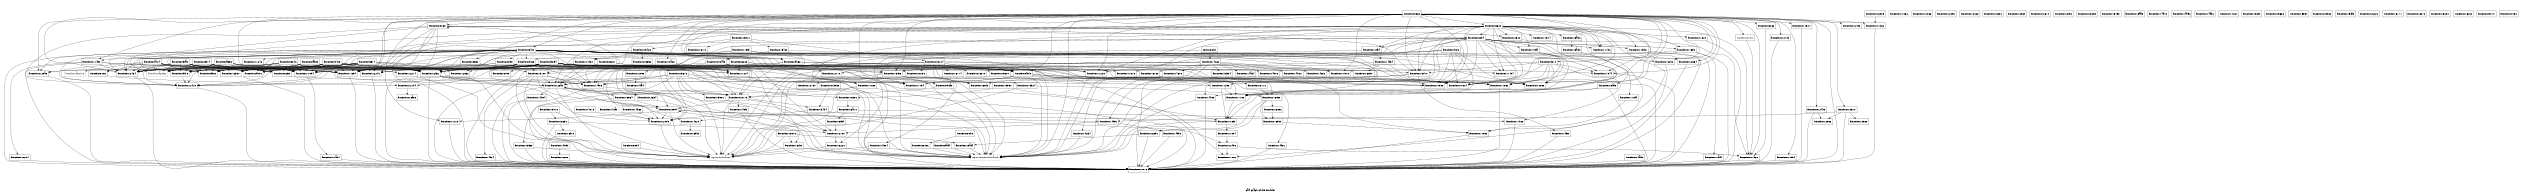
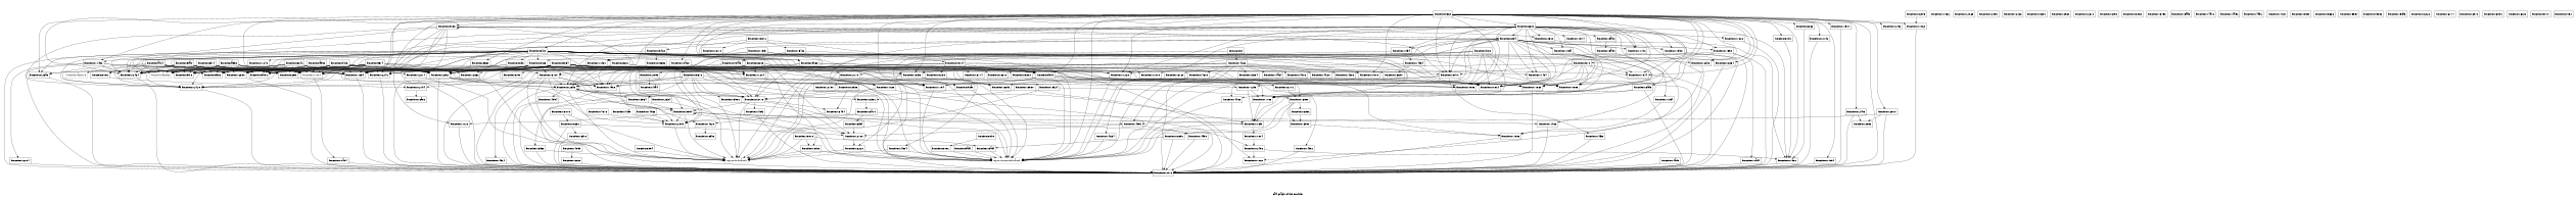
  digraph {
    label="Call graph of the module."
    node [shape=record]
    n1 [label="{function_114e4}"]
    n2 [label="{function_11bc8}"]
    n3 [label="{function_1207c}"]
    n4 [label="{function_11574}"]
    n5 [label="{function_115f4}"]
    n6 [label="{function_116f0}"]
    n7 [label="{function_117ec}"]
    n8 [label="{function_11804}"]
    n9 [color=gray50 fontcolor=gray50 label="{__pseudo_cond_branch}"]
    n10 [label="{function_1249c}"]
    n11 [label="{function_11c1c}"]
    n12 [label="{function_121b4}"]
    n13 [label="{function_16a8c}"]
    n14 [label="{function_119ec}"]
    n15 [label="{function_11a20}"]
    n16 [label="{function_11c54}"]
    n17 [label="{function_dbd0}"]
    n18 [label="{function_108c4}"]
    n19 [label="{function_108e8}"]
    n20 [label="{function_10988}"]
    n21 [label="{function_11194}"]
    n22 [label="{function_12190}"]
    n23 [label="{function_dca0}"]
    n24 [label="{function_13718}"]
    n25 [color=gray50 fontcolor=gray50 label="{__pseudo_branch}"]
    n26 [label="{function_13994}"]
    n27 [label="{function_134b4}"]
    n28 [label="{function_14efc}"]
    n29 [label="{function_11228}"]
    n30 [label="{function_db68}"]
    n31 [label="{function_11818}"]
    n32 [label="{function_118c0}"]
-   n33 [label="{function_118d4}"]
+   n33 [label="{function_118d4}" fontcolor=gray50]
    n34 [label="{function_12098}"]
    n35 [label="{function_11a54}"]
    n36 [label="{function_14fa4}"]
    n37 [label="{function_dcc8}"]
    n38 [label="{function_11a88}"]
    n39 [label="{function_1224c}"]
    n40 [label="{function_11978}"]
    n41 [label="{function_1236c}"]
    n42 [label="{function_123a8}"]
    n43 [label="{function_12464}"]
    n44 [label="{function_12fcc}"]
    n45 [label="{function_13100}"]
    n46 [label="{function_13d70}"]
    n47 [label="{function_db0c}"]
    n48 [label="{function_126ac}"]
    n49 [label="{function_120d0}"]
    n50 [label="{function_12180}"]
    n51 [label="{function_14f64}"]
    n52 [label="{function_149fc}"]
    n53 [label="{function_14f30}"]
    n54 [label="{function_11c88}"]
    n55 [color=gray50 label="{function_11d6c}"]
    n56 [label="{function_11d80}"]
    n57 [label="{function_12634}"]
    n58 [label="{function_13564}"]
    n59 [label="{function_14994}"]
    n60 [label="{function_14c20}"]
    n61 [label="{function_1182c}"]
    n62 [label="{function_11e50}"]
    n63 [label="{function_11af4}"]
    n64 [label="{function_14bc8}"]
    n65 [label="{function_121dc}"]
-   n66 [label="{function_e1d0}" fontcolor=gray50]
+   n66 [label="{function_e1d0}"]
    n67 [label="{function_e1f8}"]
    n68 [label="{function_e2c0}"]
    n69 [label="{function_11204}"]
    n70 [label="{function_11ef8}"]
    n71 [label="{function_11860}"]
    n72 [label="{function_11f94}"]
    n73 [label="{function_14b34}"]
    n74 [label="{function_12170}"]
    n75 [label="{function_166b0}"]
    n76 [label="{function_12214}"]
    n77 [label="{function_12284}"]
    n78 [label="{function_11b60}"]
    n79 [label="{function_12068}"]
    n80 [label="{function_e420}"]
    n81 [label="{function_122bc}"]
    n82 [label="{function_1124c}"]
    n83 [label="{function_12334}"]
    n84 [label="{function_11944}"]
    n85 [label="{function_11450}"]
    n86 [label="{function_123e0}"]
    n87 [label="{function_12420}"]
    n88 [label="{function_13cb8}"]
    n89 [color=gray50 fontcolor=gray50 label="{llvm_bswap_i32}"]
    n90 [label="{function_bf78}"]
    n91 [label="{function_bfc8}"]
    n92 [label="{function_16220}"]
    n93 [label="{function_14584}"]
    n94 [label="{function_14fec}"]
    n95 [label="{function_12090}"]
    n96 [label="{function_11b94}"]
    n97 [label="{function_112b8}"]
    n98 [label="{function_120c8}"]
    n99 [label="{function_10a28}"]
    n100 [label="{function_113f4}"]
    n101 [label="{function_11904}"]
    n102 [label="{function_111bc}"]
    n103 [label="{function_12300}"]
    n104 [label="{function_119b8}"]
    n105 [label="{function_13cb0}"]
    n106 [label="{function_13af8}"]
    n107 [label="{function_124b8}"]
    n108 [label="{function_125ec}"]
    n109 [label="{function_124fc}"]
    n110 [label="{function_12510}"]
-   n111 [label="{function_125c8}"]
    n112 [label="{function_14fb8}"]
    n113 [label="{function_125c0}"]
    n114 [label="{function_12610}"]
    n115 [label="{function_13f68}"]
    n116 [label="{function_16bbc}"]
    n117 [label="{function_12fb0}"]
    n118 [label="{function_130e8}"]
    n119 [label="{function_13498}"]
    n120 [label="{function_13938}"]
    n121 [label="{function_13aa8}"]
    n122 [label="{function_13abc}"]
    n123 [label="{function_13adc}"]
    n124 [label="{function_13e1c}"]
    n125 [label="{function_15104}"]
    n126 [label="{function_1542c}"]
    n127 [label="{function_15460}"]
    n128 [label="{function_16710}"]
    n129 [label="{function_15b24}"]
    n130 [label="{function_15c00}"]
    n131 [label="{function_16050}"]
    n132 [label="{function_16730}"]
    n133 [label="{function_16774}"]
    n134 [label="{function_16810}"]
    n135 [label="{function_168fc}"]
    n136 [label="{function_154a8}"]
    n137 [label="{function_1565c}"]
    n138 [label="{function_14600}"]
    n139 [label="{function_14654}"]
    n140 [label="{function_146c0}"]
    n141 [label="{function_14ac4}"]
    n142 [label="{function_14b0c}"]
    n143 [label="{function_14b20}"]
    n144 [label="{function_14c8c}"]
    n145 [label="{function_167c0}"]
    n146 [label="{function_16b84}"]
    n147 [label="{function_14a78}"]
    n148 [label="{function_14a9c}"]
    n149 [label="{function_14abc}"]
    n150 [label="{function_14ad8}"]
    n151 [label="{function_14c84}"]
    n152 [color=gray50 label="{function_14ca0}"]
    n153 [label="{function_14d6c}"]
    n154 [label="{function_14e18}"]
    n155 [label="{function_14ed0}"]
    n156 [label="{function_16c08}"]
    n157 [label="{function_15018}"]
    n158 [label="{function_16c3c}"]
    n159 [label="{function_16f78}"]
    n160 [label="{function_150f0}"]
    n161 [label="{function_1617c}"]
    n162 [label="{function_16d80}"]
    n163 [label="{function_16e8c}"]
    n164 [label="{function_16ebc}"]
    n165 [label="{function_15cbc}"]
    n166 [label="{function_1567c}"]
    n167 [label="{function_1563c}"]
    n168 [label="{function_159ec}"]
    n169 [label="{function_169ec}"]
    n170 [label="{function_16a10}"]
    n171 [label="{function_15950}"]
    n172 [label="{function_159e4}"]
    n173 [label="{function_15af4}"]
    n174 [label="{function_15bec}"]
    n175 [label="{function_15ca8}"]
    n176 [label="{function_15e18}"]
    n177 [label="{function_1602c}"]
    n178 [label="{function_16174}"]
    n179 [label="{function_16f54}"]
    n180 [label="{function_16b7c}"]
    n181 [label="{function_16bb0}"]
    n182 [label="{function_16c00}"]
    n183 [label="{function_16dd8}"]
    n184 [color=gray50 fontcolor=gray50 label="{llvm_bswap_i16}"]
    n185 [label="{function_8094}"]
    n186 [label="{function_80b0}"]
    n187 [label="{function_80ec}"]
    n188 [label="{entry_point}"]
    n189 [label="{function_8190}"]
    n190 [label="{function_81ec}"]
    n191 [label="{function_8258}"]
    n192 [label="{function_82c8}"]
    n193 [label="{function_8560}"]
    n194 [label="{function_884c}"]
    n195 [label="{function_8f14}"]
    n196 [label="{function_9574}"]
    n197 [label="{function_9da0}"]
    n198 [label="{function_a4c4}"]
    n199 [label="{function_ab9c}"]
    n200 [label="{function_ae5c}"]
    n201 [label="{function_b428}"]
    n202 [label="{function_b894}"]
    n203 [label="{function_c06c}"]
    n204 [label="{function_c094}"]
    n205 [label="{function_c600}"]
    n206 [label="{function_d070}"]
    n207 [label="{function_d088}"]
    n208 [label="{function_d1e0}"]
    n209 [label="{function_d1ec}"]
    n210 [label="{function_d270}"]
    n211 [label="{function_d360}"]
    n212 [label="{function_daf4}"]
    n2 -> n3
    n5 -> n6
    n5 -> n7
    n6 -> n8
    n6 -> n9
    n7 -> n6
    n8 -> n10
    n10 -> n15
    n10 -> n32
    n11 -> n3
    n12 -> n13
    n14 -> n3
    n15 -> n3
    n16 -> n3
    n17 -> n7
    n17 -> n18
    n17 -> n19
    n17 -> n20
    n17 -> n21
    n17 -> n22
-   n38 -> n9
+   n21 -> n9
    n23 -> n9
    n23 -> n24
    n24 -> n9
    n24 -> n25
    n24 -> n26
    n24 -> n27
    n24 -> n28
    n26 -> n9
    n26 -> n10
    n26 -> n11
    n26 -> n25
    n26 -> n26
    n26 -> n49
    n26 -> n52
    n27 -> n6
    n27 -> n60
    n28 -> n3
    n29 -> n9
    n30 -> n31
    n30 -> n32
    n30 -> n33
    n30 -> n34
    n33 -> n35
    n34 -> n36
    n35 -> n3
    n37 -> n9
    n37 -> n16
    n37 -> n21
    n37 -> n24
    n37 -> n29
    n37 -> n38
    n37 -> n39
    n37 -> n40
    n37 -> n41
    n37 -> n42
    n37 -> n43
    n37 -> n44
    n37 -> n45
    n37 -> n46
    n37 -> n47
    n38 -> n3
    n39 -> n3
    n40 -> n3
    n41 -> n3
    n42 -> n3
    n43 -> n3
    n44 -> n3
    n44 -> n6
    n44 -> n25
    n44 -> n48
    n44 -> n49
    n45 -> n3
    n45 -> n24
    n45 -> n25
    n45 -> n26
    n45 -> n48
    n45 -> n50
    n45 -> n51
    n46 -> n9
    n46 -> n52
    n46 -> n53
    n48 -> n3
    n48 -> n24
    n48 -> n25
    n48 -> n26
    n48 -> n48
    n48 -> n57
    n48 -> n58
    n48 -> n59
    n48 -> n60
    n49 -> n25
    n50 -> n92
    n51 -> n3
    n52 -> n50
    n52 -> n112
    n53 -> n3
    n54 -> n3
    n54 -> n24
    n54 -> n25
    n56 -> n24
    n56 -> n44
    n56 -> n48
    n57 -> n9
    n58 -> n26
    n58 -> n115
    n59 -> n3
    n60 -> n116
    n61 -> n3
    n62 -> n3
    n62 -> n56
    n62 -> n63
    n62 -> n64
    n63 -> n3
    n64 -> n3
    n64 -> n9
    n65 -> n3
    n66 -> n15
    n67 -> n9
    n67 -> n29
    n67 -> n38
    n67 -> n39
    n67 -> n43
    n68 -> n21
    n68 -> n45
    n68 -> n48
    n68 -> n69
    n69 -> n9
    n70 -> n3
    n70 -> n38
    n70 -> n56
    n70 -> n64
    n71 -> n3
    n72 -> n25
    n72 -> n73
    n73 -> n3
    n73 -> n74
    n73 -> n75
    n74 -> n92
    n76 -> n3
    n77 -> n3
    n78 -> n3
    n80 -> n3
    n80 -> n7
    n80 -> n9
    n80 -> n16
    n80 -> n18
    n80 -> n19
    n80 -> n20
    n80 -> n23
    n80 -> n30
    n80 -> n33
    n80 -> n37
    n80 -> n38
    n80 -> n39
    n80 -> n40
    n80 -> n41
    n80 -> n42
    n80 -> n43
    n80 -> n44
    n80 -> n47
    n80 -> n50
    n80 -> n67
    n80 -> n68
    n80 -> n74
    n80 -> n81
    n80 -> n82
    n80 -> n83
    n80 -> n84
    n80 -> n85
    n80 -> n86
    n80 -> n87
    n80 -> n88
    n80 -> n89
    n80 -> n90
    n80 -> n91
    n81 -> n3
    n83 -> n3
    n84 -> n3
    n85 -> n3
    n85 -> n16
    n85 -> n39
    n85 -> n43
    n85 -> n77
    n86 -> n3
    n87 -> n3
    n88 -> n9
    n88 -> n25
    n88 -> n93
    n88 -> n94
    n92 -> n9
    n92 -> n25
    n93 -> n9
    n93 -> n25
    n94 -> n3
    n96 -> n3
    n97 -> n6
    n97 -> n7
    n99 -> n48
    n99 -> n69
    n100 -> n14
    n101 -> n3
    n103 -> n3
    n104 -> n3
    n106 -> n3
    n106 -> n6
    n106 -> n7
    n107 -> n3
    n107 -> n108
    n110 -> n3
    n110 -> n52
    n110 -> n108
-   n110 -> n111
    n112 -> n3
    n115 -> n3
    n115 -> n25
    n120 -> n27
    n120 -> n58
    n122 -> n123
    n123 -> n106
    n124 -> n125
    n124 -> n126
    n124 -> n127
    n124 -> n128
    n125 -> n45
    n125 -> n48
    n125 -> n49
    n125 -> n75
    n125 -> n129
    n125 -> n130
    n125 -> n131
    n125 -> n132
    n125 -> n133
    n125 -> n134
    n125 -> n135
    n126 -> n9
    n126 -> n24
    n126 -> n136
    n127 -> n44
    n127 -> n137
    n129 -> n25
    n129 -> n131
    n130 -> n9
    n130 -> n25
    n130 -> n161
    n131 -> n9
    n131 -> n162
    n131 -> n163
    n131 -> n164
    n132 -> n135
    n136 -> n9
    n136 -> n16
    n136 -> n25
    n136 -> n165
    n137 -> n166
    n138 -> n9
    n138 -> n38
    n138 -> n71
    n139 -> n9
    n140 -> n9
    n140 -> n25
    n140 -> n49
    n140 -> n88
    n140 -> n138
    n140 -> n139
    n140 -> n141
    n140 -> n142
    n140 -> n143
    n140 -> n144
    n140 -> n145
    n140 -> n146
    n145 -> n135
    n150 -> n3
    n152 -> n49
    n153 -> n49
    n154 -> n49
    n155 -> n156
    n156 -> n3
    n157 -> n25
    n157 -> n158
    n158 -> n3
    n158 -> n50
    n158 -> n159
    n159 -> n3
    n161 -> n131
    n162 -> n14
    n163 -> n162
    n164 -> n3
    n164 -> n173
    n165 -> n9
    n165 -> n25
    n166 -> n3
    n166 -> n24
    n166 -> n25
    n166 -> n38
    n166 -> n48
    n166 -> n71
    n166 -> n168
    n166 -> n169
    n168 -> n50
    n169 -> n170
    n170 -> n2
    n170 -> n49
    n170 -> n179
    n171 -> n3
    n171 -> n169
    n173 -> n9
    n176 -> n25
    n176 -> n165
    n176 -> n173
    n179 -> n50
    n183 -> n78
    n185 -> n25
    n186 -> n187
    n187 -> n9
    n188 -> n26
    n188 -> n140
    n190 -> n12
    n191 -> n97
    n192 -> n3
    n192 -> n9
    n192 -> n24
    n192 -> n25
    n192 -> n44
    n192 -> n69
    n192 -> n84
    n192 -> n88
    n193 -> n44
    n193 -> n45
    n194 -> n16
    n194 -> n17
    n194 -> n33
    n194 -> n43
    n194 -> n44
    n194 -> n47
    n194 -> n69
    n194 -> n86
    n194 -> n87
    n194 -> n89
    n194 -> n90
    n194 -> n91
    n194 -> n191
    n195 -> n16
    n195 -> n17
    n195 -> n33
    n195 -> n43
    n195 -> n44
    n195 -> n47
    n195 -> n86
    n195 -> n87
    n195 -> n89
    n195 -> n90
    n195 -> n91
    n195 -> n191
    n196 -> n16
    n196 -> n17
    n196 -> n33
    n196 -> n38
    n196 -> n39
    n196 -> n41
    n196 -> n43
    n196 -> n44
    n196 -> n47
    n196 -> n48
    n196 -> n86
    n196 -> n87
    n196 -> n89
    n196 -> n90
    n196 -> n91
    n196 -> n191
    n197 -> n16
    n197 -> n17
    n197 -> n33
    n197 -> n43
    n197 -> n44
    n197 -> n47
    n197 -> n86
-   n90 -> n87
+   n197 -> n87
    n197 -> n89
    n197 -> n90
    n197 -> n91
    n197 -> n190
    n197 -> n191
    n198 -> n16
    n198 -> n33
    n198 -> n43
    n198 -> n44
    n198 -> n47
    n198 -> n86
    n198 -> n87
    n198 -> n89
    n198 -> n90
    n198 -> n91
    n198 -> n184
    n198 -> n190
    n198 -> n191
    n199 -> n17
    n199 -> n33
    n199 -> n39
    n199 -> n42
    n199 -> n43
    n199 -> n44
    n199 -> n47
    n199 -> n76
    n199 -> n89
    n199 -> n191
    n200 -> n16
    n200 -> n17
    n200 -> n33
    n200 -> n43
    n200 -> n44
    n200 -> n47
    n200 -> n86
    n200 -> n87
    n200 -> n89
    n200 -> n90
    n200 -> n91
    n200 -> n191
    n201 -> n16
    n201 -> n18
    n201 -> n20
    n201 -> n33
    n201 -> n43
    n201 -> n44
    n201 -> n47
    n201 -> n69
    n201 -> n86
    n201 -> n87
    n201 -> n89
    n201 -> n90
    n201 -> n91
    n201 -> n191
    n202 -> n1
    n202 -> n12
    n202 -> n14
    n202 -> n16
    n202 -> n17
    n202 -> n18
    n202 -> n19
    n202 -> n20
    n202 -> n21
    n202 -> n33
    n202 -> n43
    n202 -> n44
    n202 -> n47
    n202 -> n69
    n202 -> n71
    n202 -> n86
    n202 -> n87
    n202 -> n90
    n202 -> n91
    n202 -> n189
    n202 -> n191
    n203 -> n15
    n204 -> n1
    n204 -> n5
    n204 -> n15
    n204 -> n16
    n204 -> n18
    n204 -> n19
    n204 -> n20
    n204 -> n21
    n204 -> n29
    n204 -> n46
    n204 -> n49
    n204 -> n54
    n204 -> n62
    n204 -> n71
    n204 -> n72
    n204 -> n97
    n204 -> n100
    n204 -> n102
    n204 -> n104
    n205 -> n1
    n205 -> n4
    n205 -> n5
    n205 -> n9
    n205 -> n14
    n205 -> n15
    n205 -> n16
    n205 -> n18
    n205 -> n19
    n205 -> n20
    n205 -> n29
    n205 -> n31
    n205 -> n32
    n205 -> n33
    n205 -> n43
    n205 -> n46
    n205 -> n48
    n205 -> n54
    n205 -> n61
    n205 -> n62
    n205 -> n71
    n205 -> n72
    n205 -> n76
    n205 -> n84
    n205 -> n102
    n205 -> n103
    n205 -> n104
    n205 -> n122
    n205 -> n204
    n207 -> n3
    n207 -> n16
    n207 -> n38
    n207 -> n39
    n207 -> n43
    n207 -> n46
    n207 -> n76
    n207 -> n87
    n207 -> n103
    n207 -> n204
    n207 -> n207
    n209 -> n7
    n209 -> n18
    n209 -> n19
    n209 -> n20
    n209 -> n23
    n209 -> n37
    n209 -> n47
    n210 -> n2
    n210 -> n18
    n210 -> n19
    n210 -> n20
    n210 -> n46
    n210 -> n71
    n210 -> n84
    n210 -> n88
    n211 -> n3
    n211 -> n7
    n211 -> n9
    n211 -> n11
    n211 -> n15
    n211 -> n16
    n211 -> n17
    n211 -> n18
    n211 -> n19
    n211 -> n20
    n211 -> n21
    n211 -> n29
    n211 -> n30
    n211 -> n38
    n211 -> n39
    n211 -> n40
    n211 -> n42
    n211 -> n43
    n211 -> n46
    n211 -> n47
    n211 -> n65
    n211 -> n66
    n211 -> n78
    n211 -> n80
    n211 -> n81
    n211 -> n83
    n211 -> n84
    n211 -> n85
    n211 -> n88
    n211 -> n96
    n211 -> n99
    n211 -> n101
    n211 -> n102
    n211 -> n107
    n211 -> n109
    n211 -> n110
    n211 -> n192
    n211 -> n193
    n211 -> n203
    n211 -> n205
    n211 -> n207
    n211 -> n210
    n212 -> n9
  }
